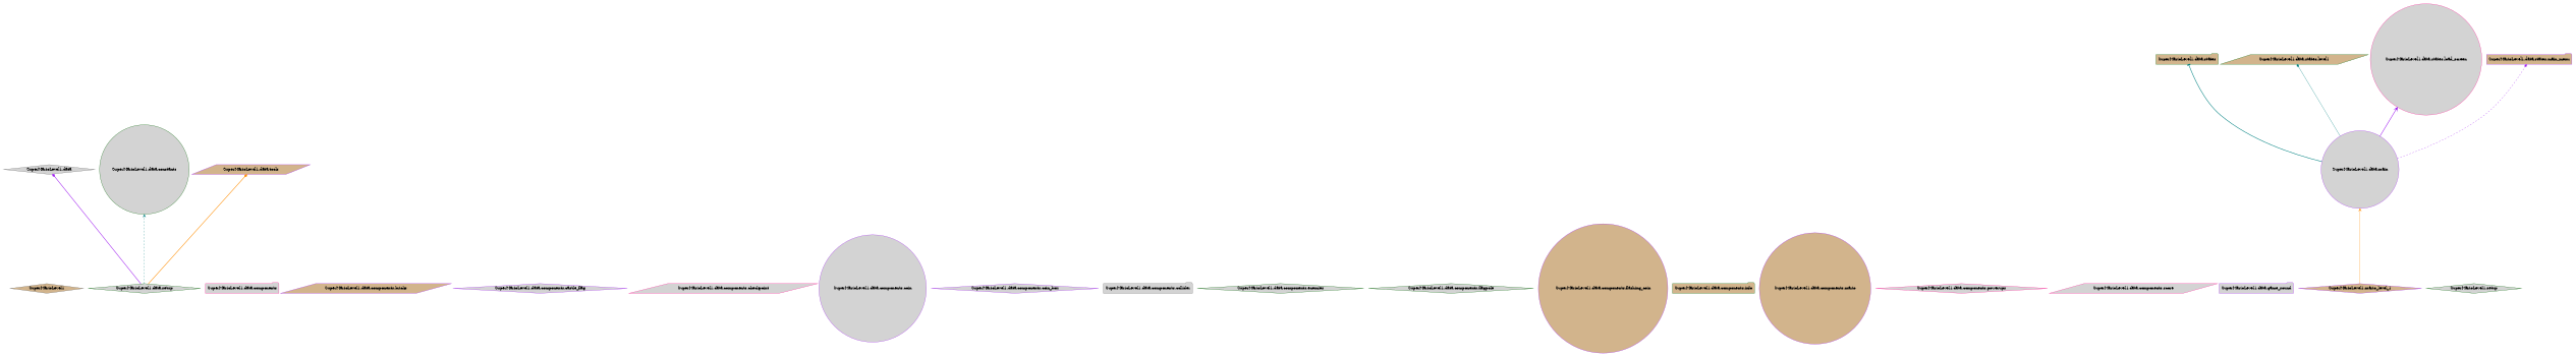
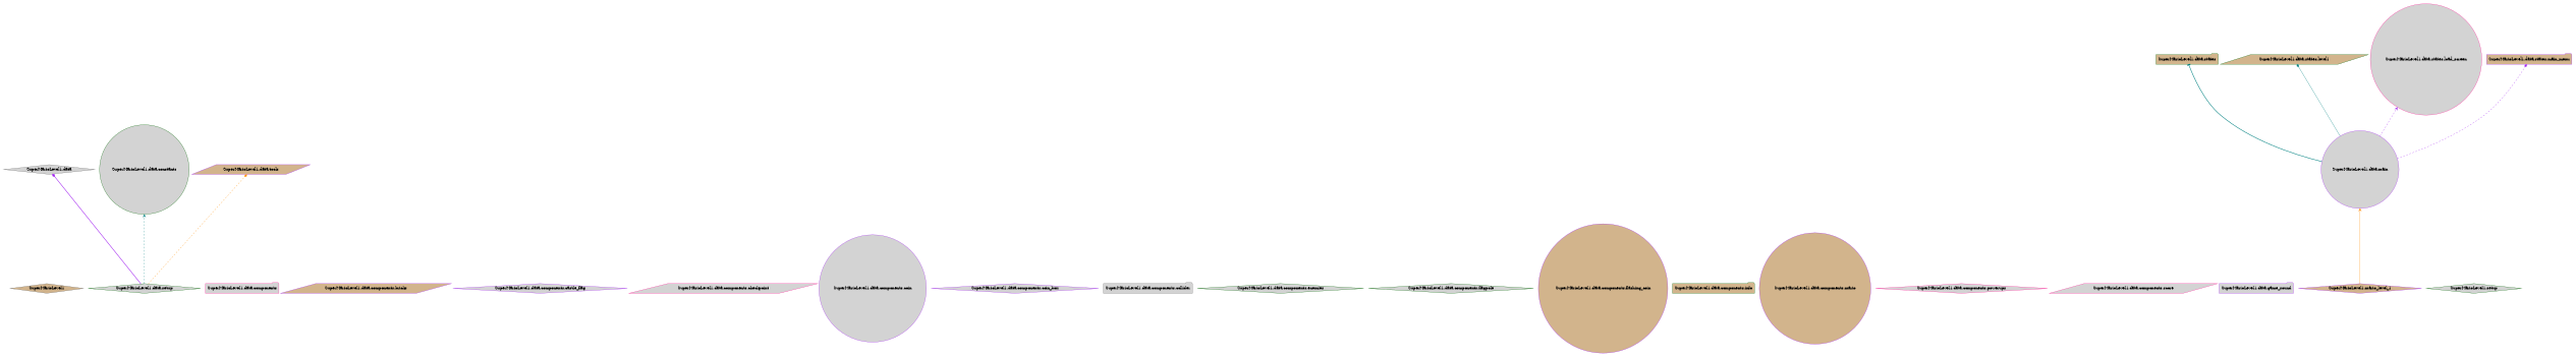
  digraph {
    rankdir=BT
    node [color=purple fillcolor=lightgrey shape=diamond style=filled]
    edge [arrowhead=diamond arrowtail=none color=teal style=bold]
    n1 [color=gray40 fillcolor=tan label=SuperMarioLevel1]
    n2 [color=gray40 label="SuperMarioLevel1.data"]
    n3 [color=deeppink label="SuperMarioLevel1.data.components" shape=folder]
    n4 [fillcolor=tan label="SuperMarioLevel1.data.components.bricks" shape=parallelogram]
    n5 [label="SuperMarioLevel1.data.components.castle_flag"]
    n6 [color=deeppink label="SuperMarioLevel1.data.components.checkpoint" shape=parallelogram]
    n7 [label="SuperMarioLevel1.data.components.coin" shape=circle]
    n8 [label="SuperMarioLevel1.data.components.coin_box"]
    n9 [color=gray40 label="SuperMarioLevel1.data.components.collider" shape=folder]
    n10 [color=darkgreen label="SuperMarioLevel1.data.components.enemies"]
    n11 [color=darkgreen label="SuperMarioLevel1.data.components.flagpole"]
    n12 [fillcolor=tan label="SuperMarioLevel1.data.components.flashing_coin" shape=circle]
    n13 [color=darkgreen fillcolor=tan label="SuperMarioLevel1.data.components.info" shape=folder]
    n14 [fillcolor=tan label="SuperMarioLevel1.data.components.mario" shape=circle]
    n15 [color=deeppink label="SuperMarioLevel1.data.components.powerups"]
    n16 [color=deeppink label="SuperMarioLevel1.data.components.score" shape=parallelogram]
    n17 [color=darkgreen label="SuperMarioLevel1.data.constants" shape=circle]
    n18 [label="SuperMarioLevel1.data.game_sound" shape=folder]
    n19 [label="SuperMarioLevel1.data.main" shape=circle]
    n20 [color=darkgreen fillcolor=tan label="SuperMarioLevel1.data.states" shape=folder]
    n21 [color=darkgreen fillcolor=tan label="SuperMarioLevel1.data.states.level1" shape=parallelogram]
    n22 [color=deeppink label="SuperMarioLevel1.data.states.load_screen" shape=circle]
    n23 [fillcolor=tan label="SuperMarioLevel1.data.states.main_menu" shape=folder]
    n24 [color=darkgreen label="SuperMarioLevel1.data.setup"]
    n25 [fillcolor=tan label="SuperMarioLevel1.data.tools" shape=parallelogram]
    n26 [fillcolor=tan label="SuperMarioLevel1.mario_level_1"]
    n27 [color=darkgreen label="SuperMarioLevel1.setup"]
    n19 -> n20 [arrowhead=tee]
    n19 -> n21 [style=solid]
-   n19 -> n22 [arrowhead=vee color=purple]
+   n19 -> n22 [arrowhead=vee color=purple style=dashed]
    n19 -> n23 [color=purple style=dashed]
    n24 -> n2 [color=purple]
    n24 -> n17 [arrowhead=vee style=dashed]
-   n24 -> n25 [color=darkorange]
+   n24 -> n25 [color=darkorange style=dashed]
    n26 -> n19 [arrowhead=vee color=darkorange style=solid]
  }
